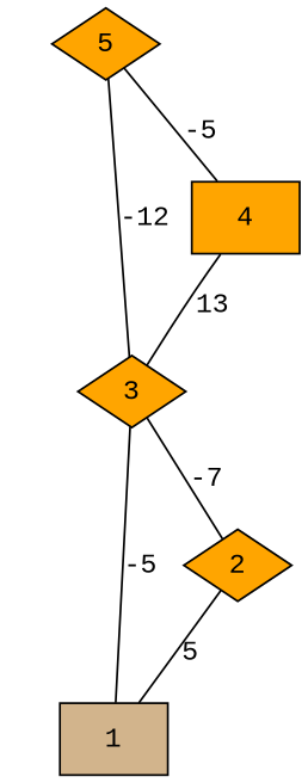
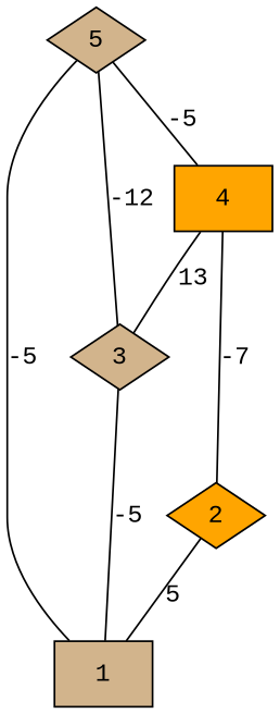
  graph {
    fontname="Liberation Mono"
    node [fillcolor=orange fontname="Liberation Mono" shape=diamond style=filled]
    edge [fontname="Liberation Mono"]
    1 [fillcolor=tan shape=box]
-   5
-   3
+   5 [fillcolor=tan]
+   3 [fillcolor=tan]
    4 [shape=box]
    2
+   5 -- 1 [label=-5]
    5 -- 3 [label=-12]
    5 -- 4 [label=-5]
    3 -- 1 [label=-5]
    4 -- 3 [label=13]
-   3 -- 2 [label=-7]
+   4 -- 2 [label=-7]
    2 -- 1 [label=5]
  }
